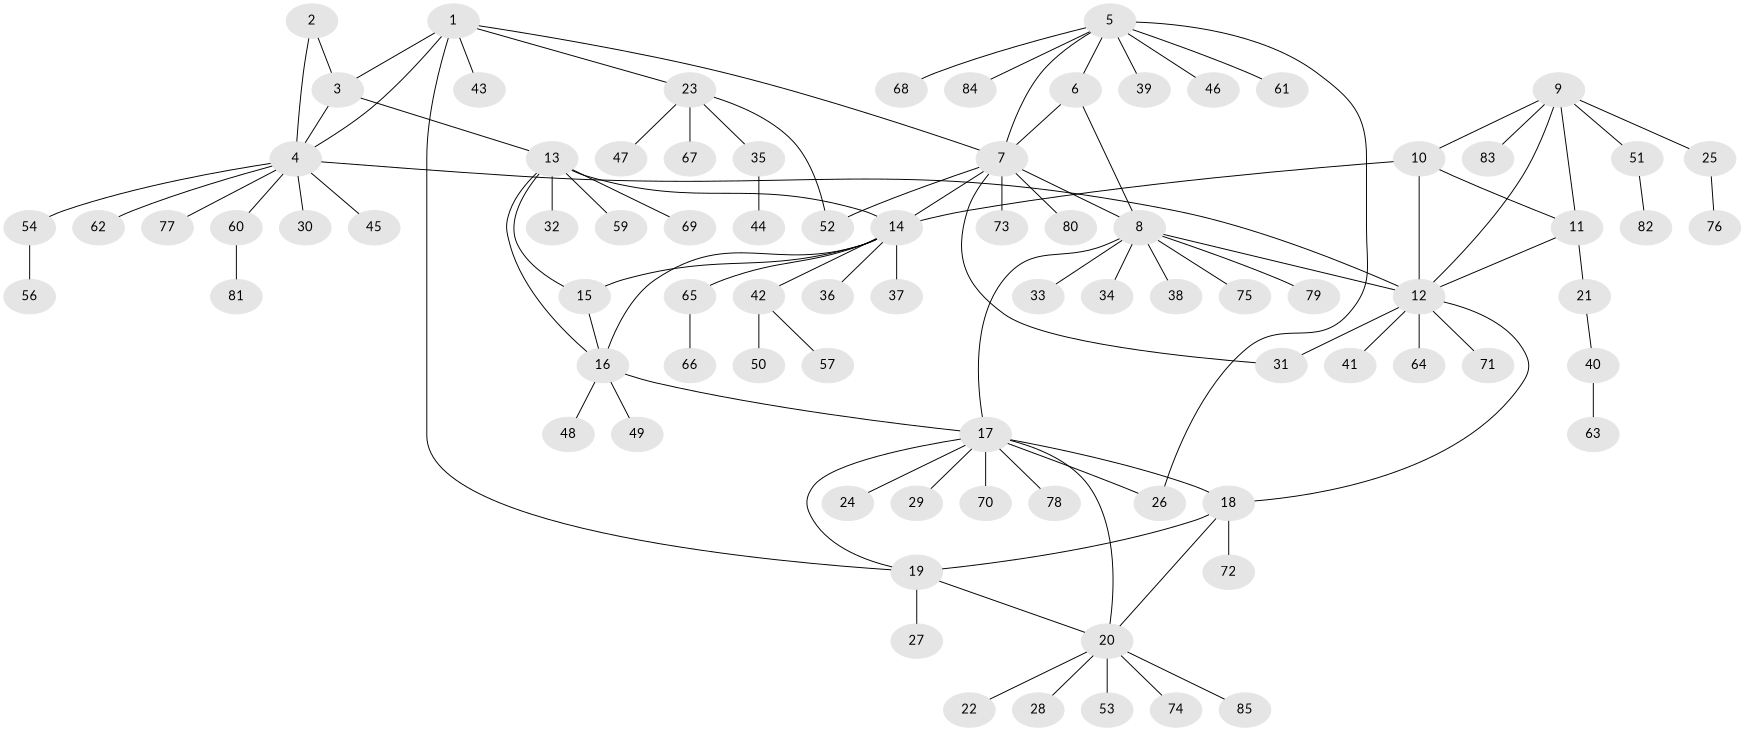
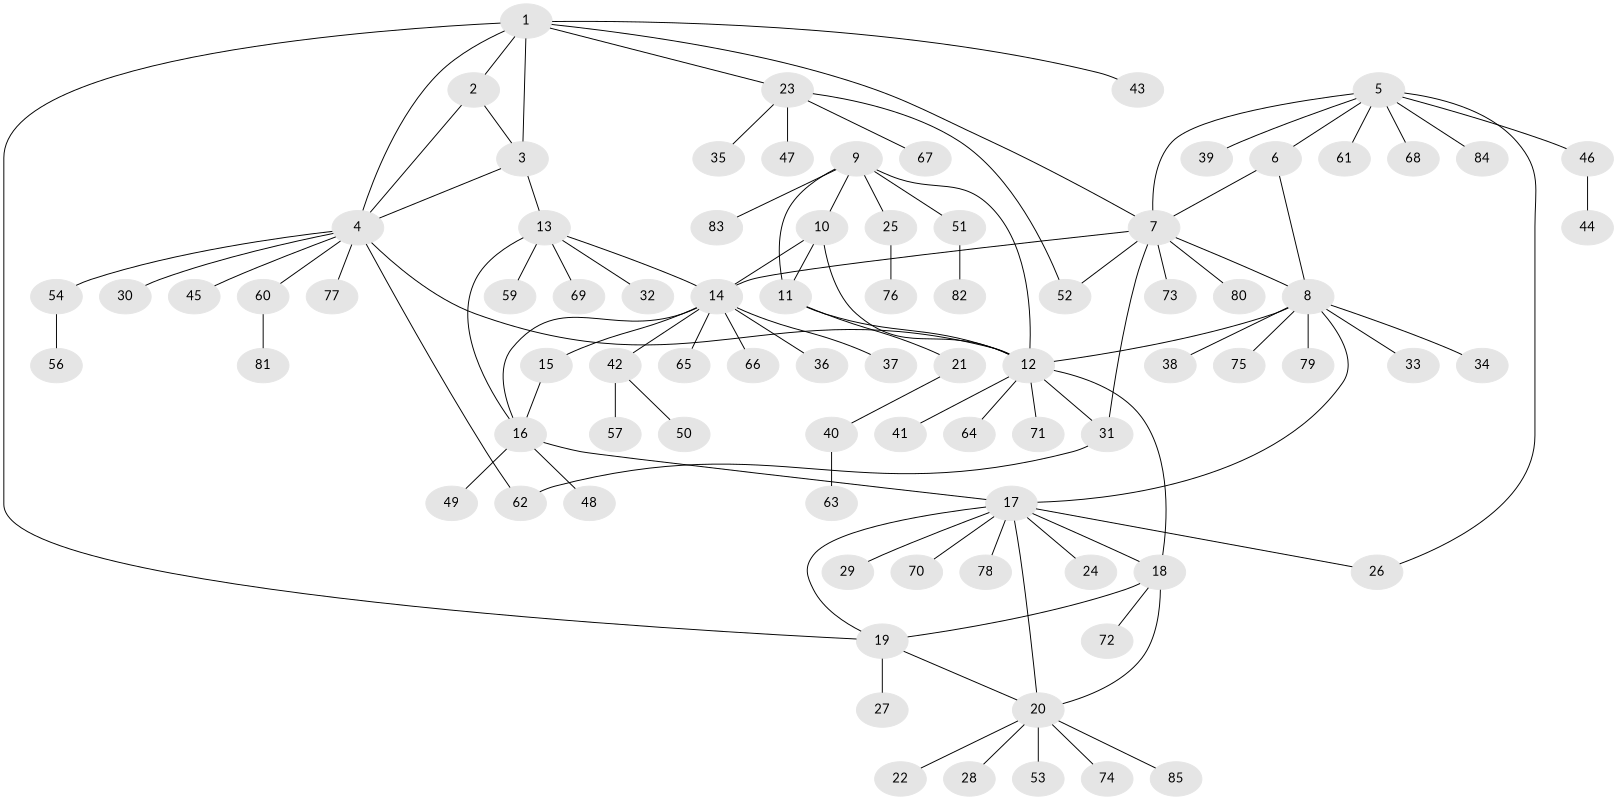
  graph {
    fontname=Lato
    node [color=gray90 fontname=Lato style=filled]
    edge [fontname=Lato]
    1
    2
    3
    4
    7
    19
    23
    43
    13
    12
    30
    45
    54
    60
    62
    77
    8
    14
    31
    52
    73
    80
    20
    27
    35
    47
    67
    15
    16
    32
    59
    69
    18
    41
    64
    71
    56
    81
    5
    6
    26
    39
    46
    61
    68
    84
    17
    33
    34
    38
    75
    79
    36
    37
    42
    65
    66
    24
    29
    70
    78
    9
    10
    11
    25
    51
    83
    21
    76
    82
    40
    72
    48
    49
    50
    57
    22
    28
    53
    74
    85
    63
    44
+   1 -- 2
    1 -- 3
    1 -- 4
    1 -- 7
    1 -- 19
    1 -- 23
    1 -- 43
    2 -- 3
    2 -- 4
    3 -- 4
    3 -- 13
    4 -- 12
    4 -- 30
    4 -- 45
    4 -- 54
    4 -- 60
    4 -- 62
    4 -- 77
    7 -- 8
    7 -- 14
    7 -- 31
    7 -- 52
    7 -- 73
    7 -- 80
    19 -- 20
    19 -- 27
    23 -- 52
    23 -- 35
    23 -- 47
    23 -- 67
    13 -- 14
-   13 -- 15
    13 -- 16
    13 -- 32
    13 -- 59
    13 -- 69
    12 -- 31
    12 -- 18
    12 -- 41
    12 -- 64
    12 -- 71
    54 -- 56
    60 -- 81
    8 -- 12
    8 -- 17
    8 -- 33
    8 -- 34
    8 -- 38
    8 -- 75
    8 -- 79
    14 -- 15
    14 -- 16
    14 -- 36
    14 -- 37
    14 -- 42
    14 -- 65
-   65 -- 66
+   14 -- 66
+   31 -- 62
    20 -- 22
    20 -- 28
    20 -- 53
    20 -- 74
    20 -- 85
-   35 -- 44
+   46 -- 44
    15 -- 16
    16 -- 17
    16 -- 48
    16 -- 49
    18 -- 19
    18 -- 20
    18 -- 72
    5 -- 7
    5 -- 6
    5 -- 26
    5 -- 39
    5 -- 46
    5 -- 61
    5 -- 68
    5 -- 84
    6 -- 7
    6 -- 8
    17 -- 19
    17 -- 20
    17 -- 18
    17 -- 26
    17 -- 24
    17 -- 29
    17 -- 70
    17 -- 78
    42 -- 50
    42 -- 57
    9 -- 12
    9 -- 10
    9 -- 11
    9 -- 25
    9 -- 51
    9 -- 83
    10 -- 12
    10 -- 14
    10 -- 11
    11 -- 12
    11 -- 21
    25 -- 76
    51 -- 82
    21 -- 40
    40 -- 63
  }
